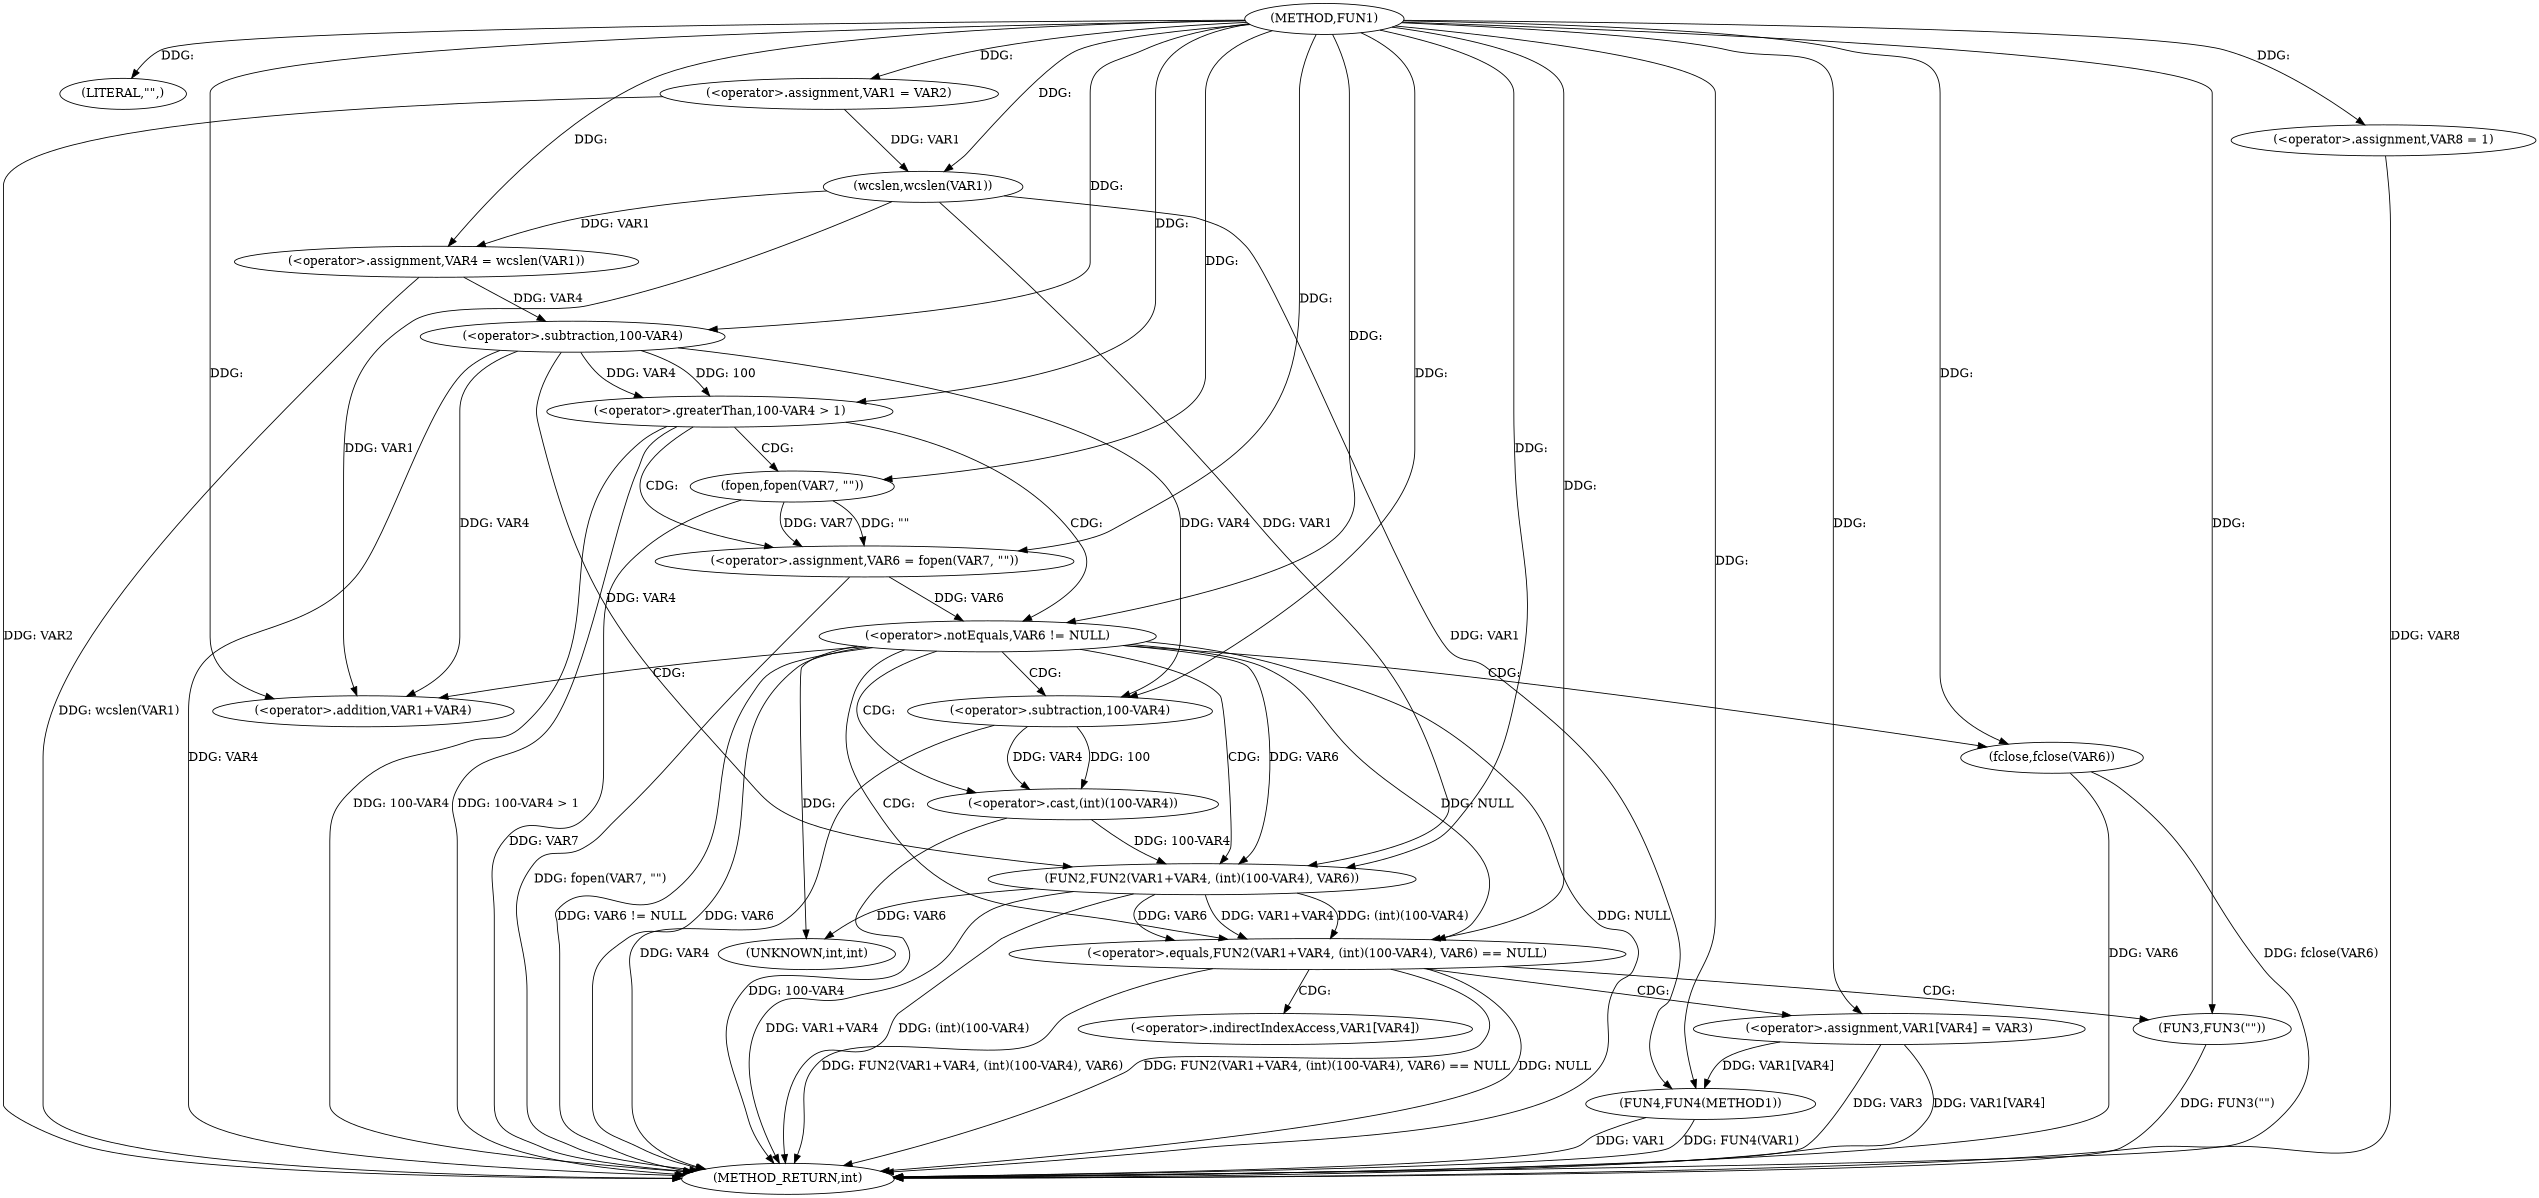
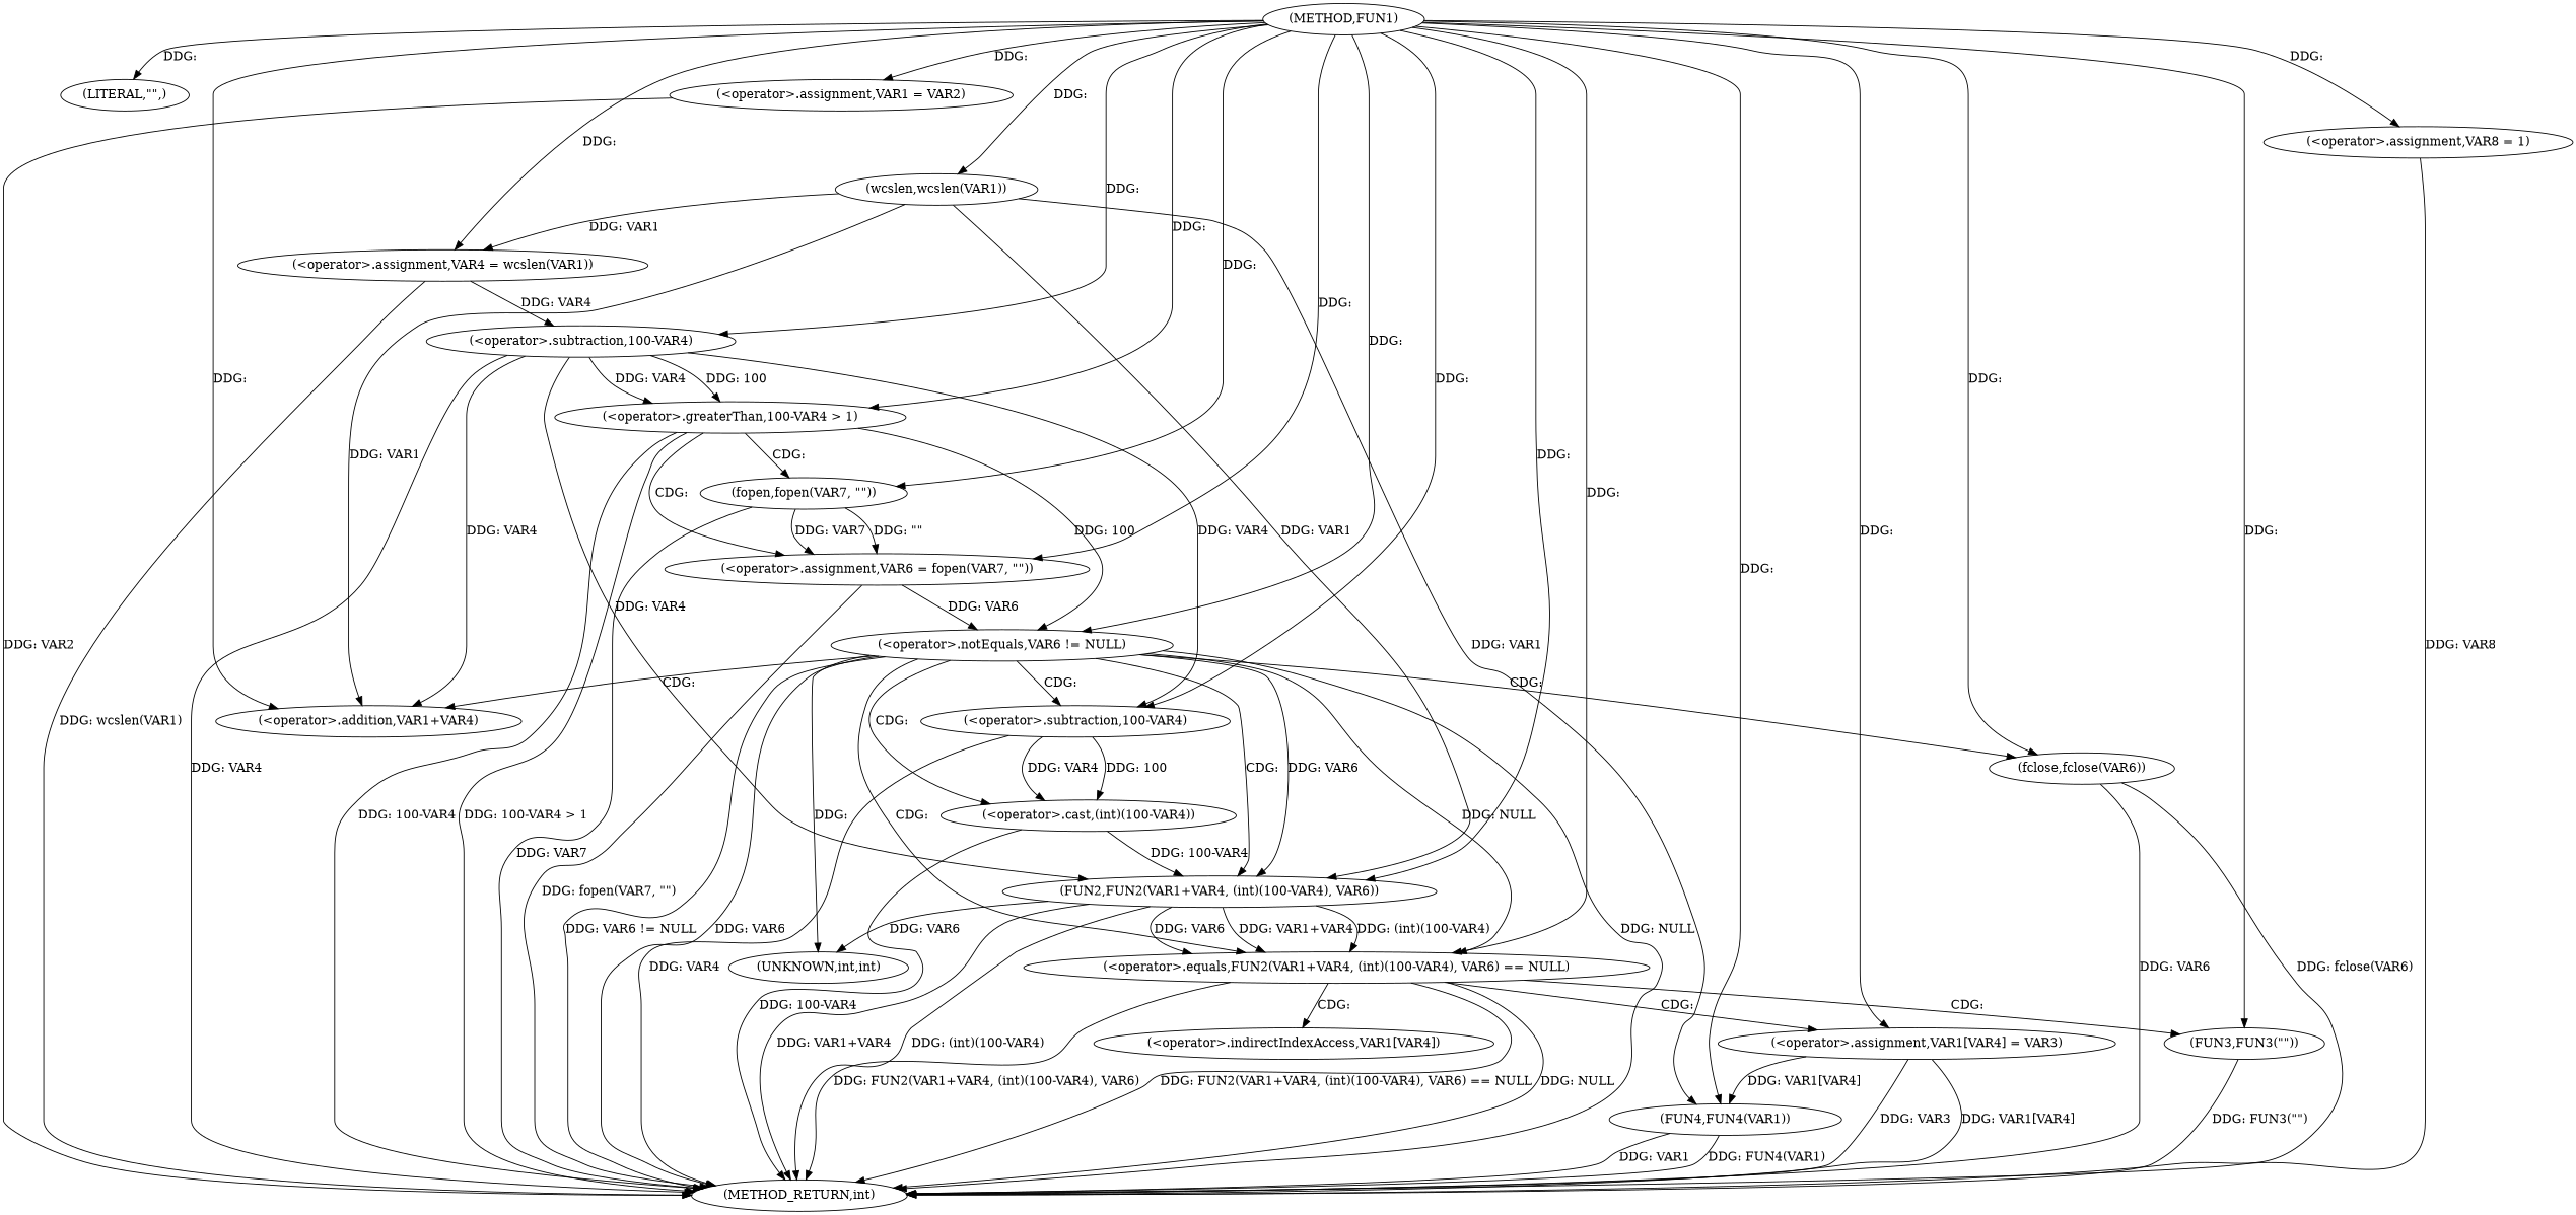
  digraph {
    n1 [label="(METHOD,FUN1)"]
    n2 [label="(LITERAL,\"\",)"]
    n3 [label="(<operator>.assignment,VAR1 = VAR2)"]
    n4 [label="(<operator>.assignment,VAR4 = wcslen(VAR1))"]
    n5 [label="(wcslen,wcslen(VAR1))"]
    n6 [label="(<operator>.greaterThan,100-VAR4 > 1)"]
    n7 [label="(<operator>.subtraction,100-VAR4)"]
    n8 [label="(<operator>.assignment,VAR6 = fopen(VAR7, \"\"))"]
    n9 [label="(fopen,fopen(VAR7, \"\"))"]
    n10 [label="(<operator>.notEquals,VAR6 != NULL)"]
    n11 [label="(<operator>.equals,FUN2(VAR1+VAR4, (int)(100-VAR4), VAR6) == NULL)"]
    n12 [label="(FUN2,FUN2(VAR1+VAR4, (int)(100-VAR4), VAR6))"]
    n13 [label="(<operator>.addition,VAR1+VAR4)"]
    n14 [label="(<operator>.subtraction,100-VAR4)"]
    n15 [label="(FUN3,FUN3(\"\"))"]
    n16 [label="(<operator>.assignment,VAR1[VAR4] = VAR3)"]
    n17 [label="(fclose,fclose(VAR6))"]
    n18 [label="(<operator>.assignment,VAR8 = 1)"]
-   n19 [label="(FUN4,FUN4(METHOD1))"]
+   n19 [label="(FUN4,FUN4(VAR1))"]
    n20 [label="(METHOD_RETURN,int)"]
    n21 [label="(<operator>.cast,(int)(100-VAR4))"]
    n22 [label="(UNKNOWN,int,int)"]
    n23 [label="(<operator>.indirectIndexAccess,VAR1[VAR4])"]
    n1 -> n2 [label="DDG: "]
    n1 -> n3 [label="DDG: "]
    n1 -> n4 [label="DDG: "]
    n1 -> n5 [label="DDG: "]
    n1 -> n6 [label="DDG: "]
    n1 -> n7 [label="DDG: "]
    n1 -> n8 [label="DDG: "]
    n1 -> n9 [label="DDG: "]
    n1 -> n10 [label="DDG: "]
    n1 -> n11 [label="DDG: "]
    n1 -> n12 [label="DDG: "]
    n1 -> n13 [label="DDG: "]
    n1 -> n14 [label="DDG: "]
    n1 -> n15 [label="DDG: "]
    n1 -> n16 [label="DDG: "]
    n1 -> n17 [label="DDG: "]
    n1 -> n18 [label="DDG: "]
    n1 -> n19 [label="DDG: "]
-   n3 -> n5 [label="DDG: VAR1"]
    n3 -> n20 [label="DDG: VAR2"]
    n4 -> n7 [label="DDG: VAR4"]
    n4 -> n20 [label="DDG: wcslen(VAR1)"]
    n5 -> n4 [label="DDG: VAR1"]
    n5 -> n12 [label="DDG: VAR1"]
    n5 -> n13 [label="DDG: VAR1"]
    n5 -> n19 [label="DDG: VAR1"]
    n6 -> n8 [label="CDG: "]
    n6 -> n9 [label="CDG: "]
-   n6 -> n10 [label="CDG: "]
+   n6 -> n10 [label="DDG: 100"]
    n6 -> n20 [label="DDG: 100-VAR4 > 1"]
    n6 -> n20 [label="DDG: 100-VAR4"]
    n7 -> n6 [label="DDG: 100"]
    n7 -> n6 [label="DDG: VAR4"]
    n7 -> n12 [label="DDG: VAR4"]
    n7 -> n13 [label="DDG: VAR4"]
    n7 -> n14 [label="DDG: VAR4"]
    n7 -> n20 [label="DDG: VAR4"]
    n8 -> n10 [label="DDG: VAR6"]
    n8 -> n20 [label="DDG: fopen(VAR7, \"\")"]
    n9 -> n8 [label="DDG: VAR7"]
    n9 -> n8 [label="DDG: \"\""]
    n9 -> n20 [label="DDG: VAR7"]
    n10 -> n11 [label="DDG: NULL"]
    n10 -> n11 [label="CDG: "]
    n10 -> n12 [label="DDG: VAR6"]
    n10 -> n12 [label="CDG: "]
    n10 -> n13 [label="CDG: "]
    n10 -> n14 [label="CDG: "]
    n10 -> n17 [label="CDG: "]
    n10 -> n20 [label="DDG: VAR6"]
    n10 -> n20 [label="DDG: NULL"]
    n10 -> n20 [label="DDG: VAR6 != NULL"]
    n10 -> n21 [label="CDG: "]
    n10 -> n22 [label="DDG: "]
    n11 -> n15 [label="CDG: "]
    n11 -> n16 [label="CDG: "]
    n11 -> n20 [label="DDG: FUN2(VAR1+VAR4, (int)(100-VAR4), VAR6)"]
    n11 -> n20 [label="DDG: FUN2(VAR1+VAR4, (int)(100-VAR4), VAR6) == NULL"]
    n11 -> n20 [label="DDG: NULL"]
    n11 -> n23 [label="CDG: "]
    n12 -> n11 [label="DDG: VAR1+VAR4"]
    n12 -> n11 [label="DDG: (int)(100-VAR4)"]
    n12 -> n11 [label="DDG: VAR6"]
    n12 -> n20 [label="DDG: VAR1+VAR4"]
    n12 -> n20 [label="DDG: (int)(100-VAR4)"]
    n12 -> n22 [label="DDG: VAR6"]
    n14 -> n20 [label="DDG: VAR4"]
    n14 -> n21 [label="DDG: 100"]
    n14 -> n21 [label="DDG: VAR4"]
    n15 -> n20 [label="DDG: FUN3(\"\")"]
    n16 -> n19 [label="DDG: VAR1[VAR4]"]
    n16 -> n20 [label="DDG: VAR3"]
    n16 -> n20 [label="DDG: VAR1[VAR4]"]
    n17 -> n20 [label="DDG: fclose(VAR6)"]
    n17 -> n20 [label="DDG: VAR6"]
    n18 -> n20 [label="DDG: VAR8"]
    n19 -> n20 [label="DDG: FUN4(VAR1)"]
    n19 -> n20 [label="DDG: VAR1"]
    n21 -> n12 [label="DDG: 100-VAR4"]
    n21 -> n20 [label="DDG: 100-VAR4"]
  }
